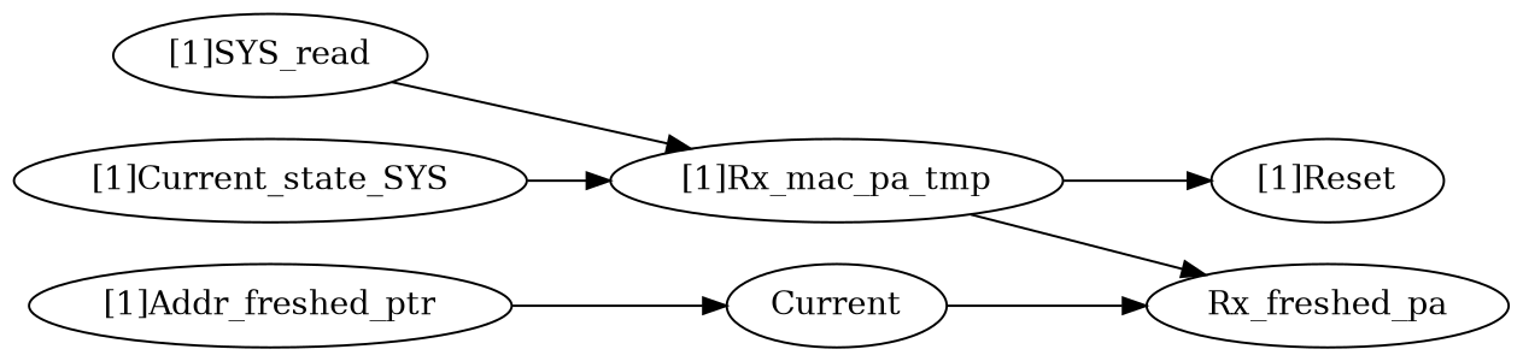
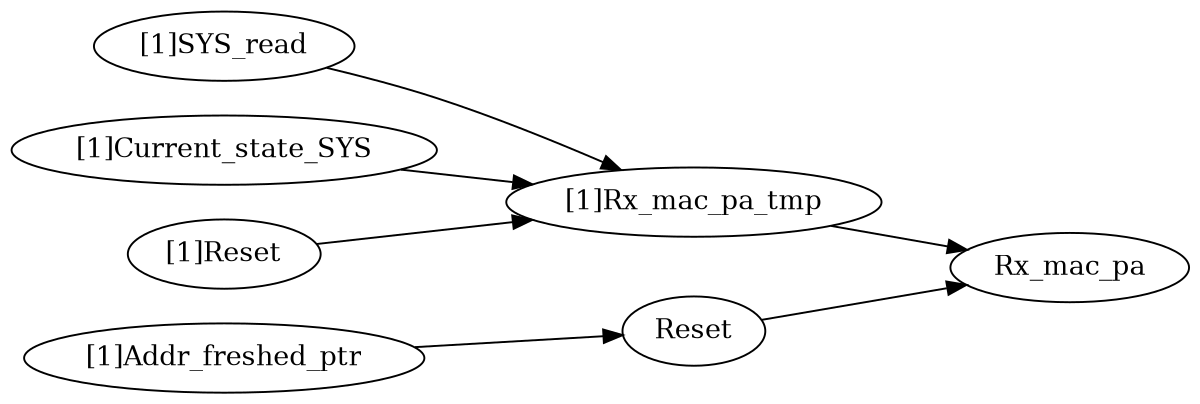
  strict digraph {
    rankdir=LR
    node [complexity=6]
-   Reset [complexity=1 importance=0.0326249892986 rank=0.0326249892986 label=Current]
-   Rx_mac_pa [complexity=0 importance=0.013013562627 rank=0.0 label=Rx_freshed_pa]
+   Reset [complexity=1 importance=0.0326249892986 rank=0.0326249892986]
+   Rx_mac_pa [complexity=0 importance=0.013013562627 rank=0.0]
    "[1]Rx_mac_pa_tmp" [complexity=2 importance=0.0257194021177 rank=0.0128597010588]
    "[1]SYS_read" [importance=0.0580366682799 rank=0.00967277804664]
    "[1]Current_state_SYS" [importance=0.0618361245144 rank=0.0103060207524]
    "[1]Reset" [complexity=3 importance=0.0837560703975 rank=0.0279186901325]
    "[1]Addr_freshed_ptr" [importance=0.0629783101948 rank=0.0104963850325]
    Reset -> Rx_mac_pa
    "[1]Rx_mac_pa_tmp" -> Rx_mac_pa
    "[1]SYS_read" -> "[1]Rx_mac_pa_tmp"
    "[1]Current_state_SYS" -> "[1]Rx_mac_pa_tmp"
-   "[1]Rx_mac_pa_tmp" -> "[1]Reset"
+   "[1]Reset" -> "[1]Rx_mac_pa_tmp"
    "[1]Addr_freshed_ptr" -> Reset
  }
